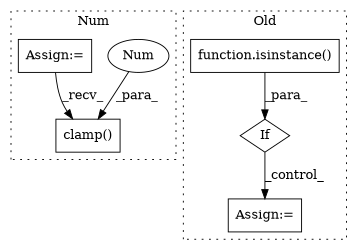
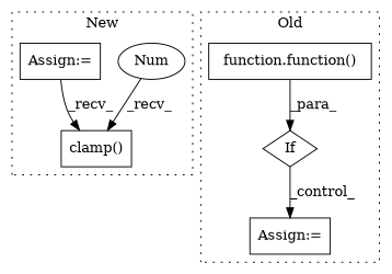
  digraph {
    node [a=75 l=3 shape=box]
    n1 [l="24,1" label="clamp()" s="1463,1491"]
    n2 [a=76 l=1 label=Num s=1487 shape=ellipse]
    n3 [a=68 label="Assign:=" s=960]
-   n4 [l="11,1" label="function.isinstance()" s="1170,1199"]
+   n4 [l="11,1" label="function.function()" s="1170,1199"]
    n5 [a=96 label=If s=1167 shape=diamond]
    n6 [a=68 label="Assign:=" s=1230]
    subgraph cluster_1 {
-     label=Num
+     label=New
      style=dotted
      n1
      n2
      n3
    }
    subgraph cluster_2 {
      label=Old
      style=dotted
      n4
      n5
      n6
    }
-   n2 -> n1 [label=_para_]
+   n2 -> n1 [label=_recv_]
    n3 -> n1 [label=_recv_]
    n4 -> n5 [label=_para_]
    n5 -> n6 [label=_control_]
  }
